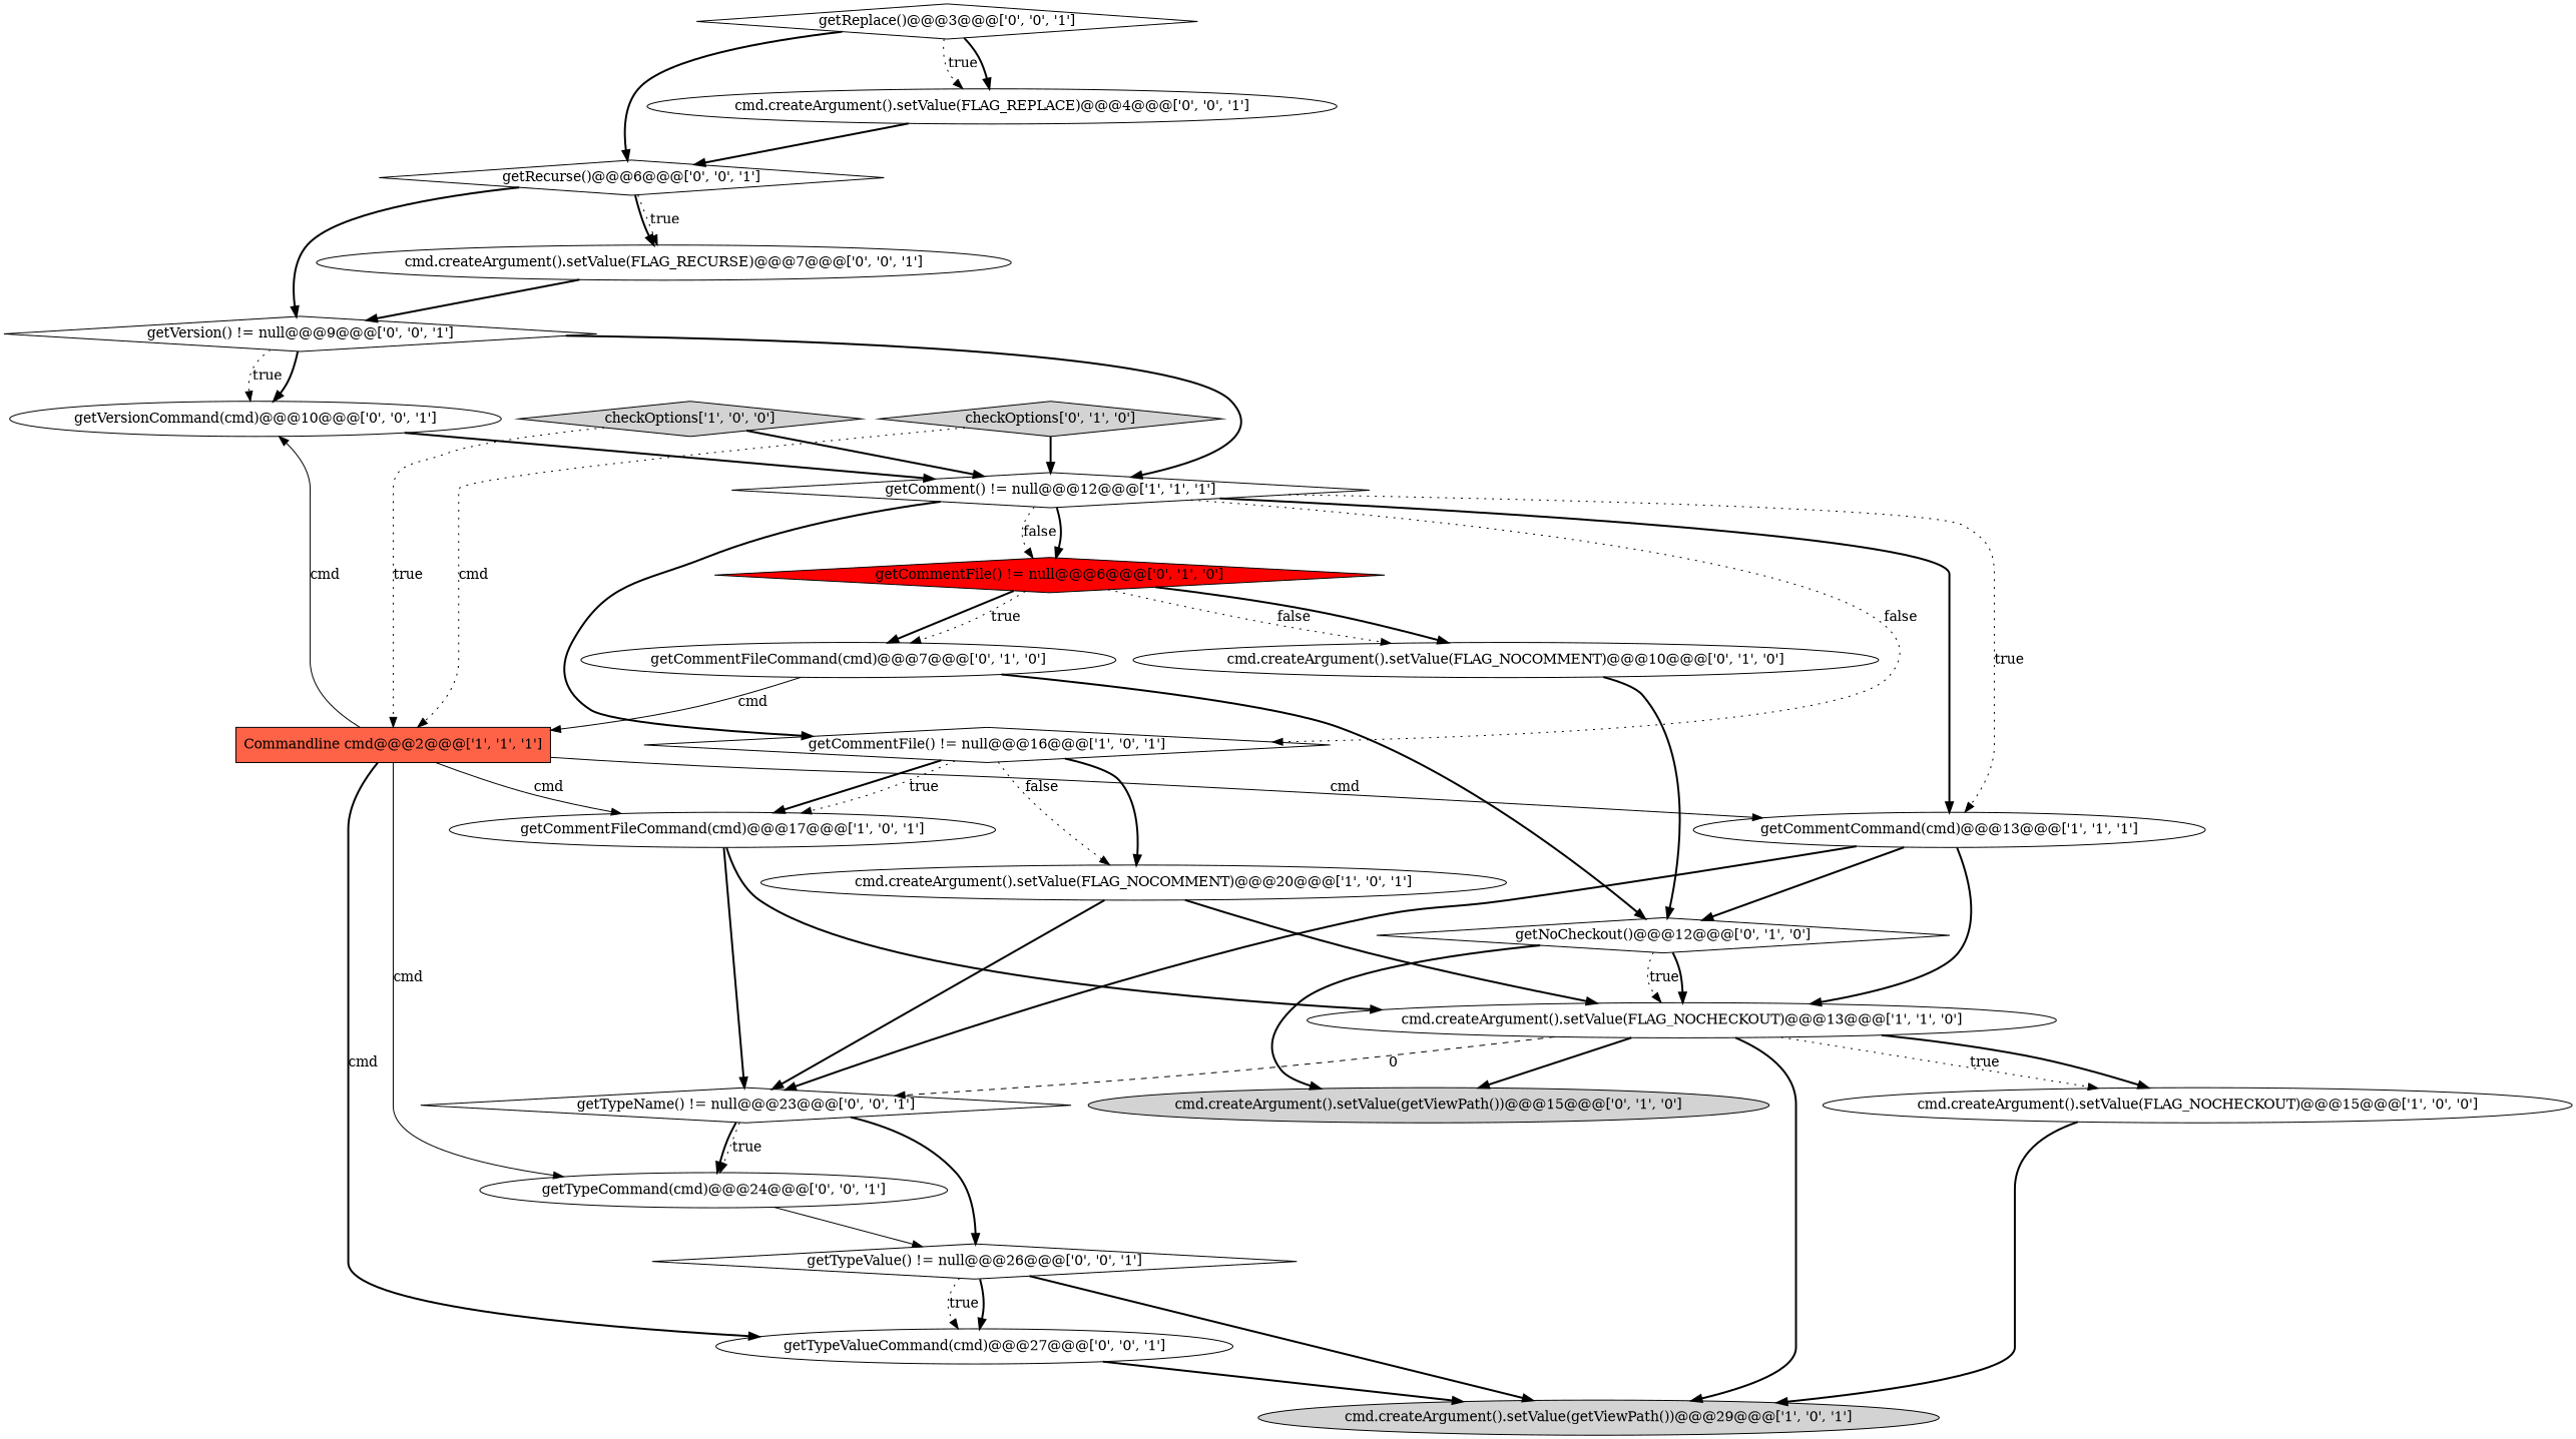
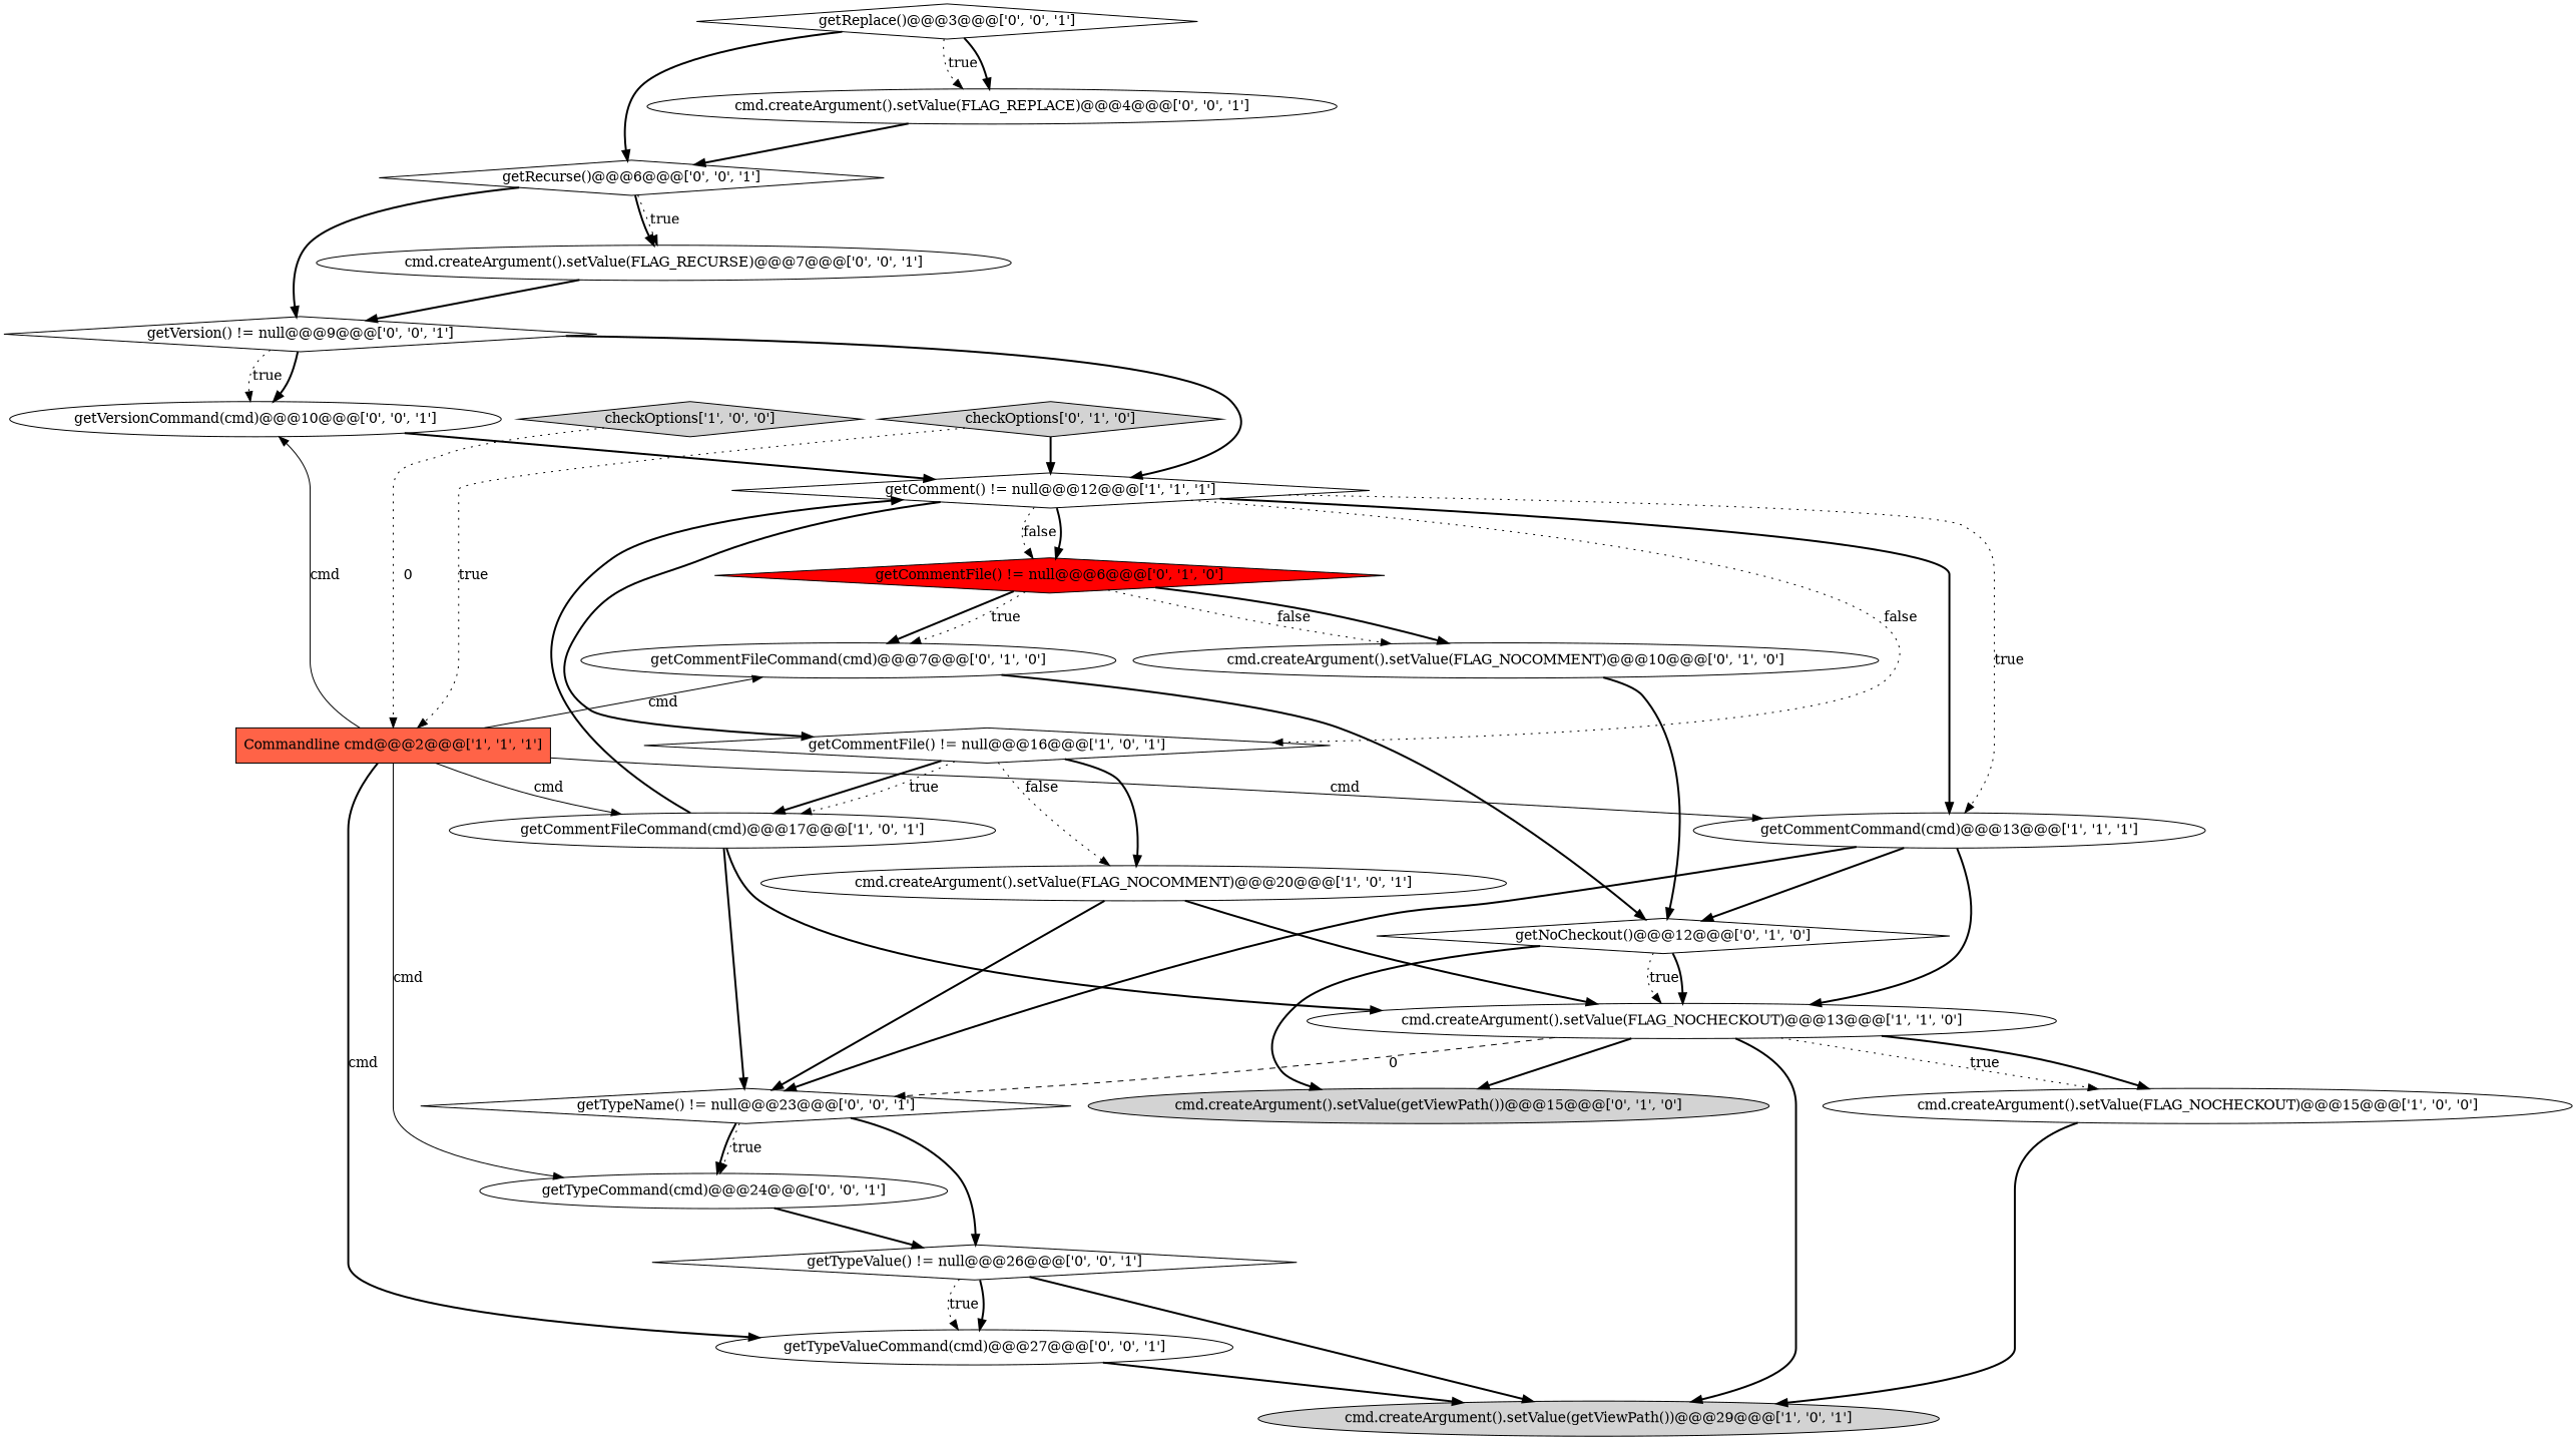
  digraph {
    node [fillcolor=white shape=ellipse style=filled]
    edge [style=bold]
    n1 [label="getVersionCommand(cmd)@@@10@@@['0', '0', '1']"]
    n2 [label="getComment() != null@@@12@@@['1', '1', '1']" shape=diamond]
    n3 [fillcolor=red label="getCommentFile() != null@@@6@@@['0', '1', '0']" shape=diamond]
    n4 [label="getCommentCommand(cmd)@@@13@@@['1', '1', '1']"]
    n5 [label="getCommentFile() != null@@@16@@@['1', '0', '1']" shape=diamond]
    n6 [label="getNoCheckout()@@@12@@@['0', '1', '0']" shape=diamond]
    n7 [label="cmd.createArgument().setValue(FLAG_NOCHECKOUT)@@@13@@@['1', '1', '0']"]
    n8 [fillcolor=lightgray label="cmd.createArgument().setValue(getViewPath())@@@15@@@['0', '1', '0']"]
    n9 [fillcolor=lightgray label="cmd.createArgument().setValue(getViewPath())@@@29@@@['1', '0', '1']"]
    n10 [label="getTypeName() != null@@@23@@@['0', '0', '1']" shape=diamond]
    n11 [label="cmd.createArgument().setValue(FLAG_NOCHECKOUT)@@@15@@@['1', '0', '0']"]
    n12 [label="getReplace()@@@3@@@['0', '0', '1']" shape=diamond]
    n13 [label="cmd.createArgument().setValue(FLAG_REPLACE)@@@4@@@['0', '0', '1']"]
    n14 [label="getRecurse()@@@6@@@['0', '0', '1']" shape=diamond]
    n15 [fillcolor=tomato label="Commandline cmd@@@2@@@['1', '1', '1']" shape=box]
    n16 [label="getCommentFileCommand(cmd)@@@7@@@['0', '1', '0']"]
    n17 [label="getCommentFileCommand(cmd)@@@17@@@['1', '0', '1']"]
    n18 [label="getTypeValueCommand(cmd)@@@27@@@['0', '0', '1']"]
    n19 [label="getTypeCommand(cmd)@@@24@@@['0', '0', '1']"]
    n20 [label="getVersion() != null@@@9@@@['0', '0', '1']" shape=diamond]
    n21 [label="cmd.createArgument().setValue(FLAG_RECURSE)@@@7@@@['0', '0', '1']"]
    n22 [fillcolor=lightgray label="checkOptions['0', '1', '0']" shape=diamond]
    n23 [label="cmd.createArgument().setValue(FLAG_NOCOMMENT)@@@10@@@['0', '1', '0']"]
    n24 [label="getTypeValue() != null@@@26@@@['0', '0', '1']" shape=diamond]
    n25 [label="cmd.createArgument().setValue(FLAG_NOCOMMENT)@@@20@@@['1', '0', '1']"]
    n26 [fillcolor=lightgray label="checkOptions['1', '0', '0']" shape=diamond]
    n1 -> n2
    n2 -> n3
    n2 -> n3 [label=false style=dotted]
    n2 -> n4 [label=true style=dotted]
    n2 -> n4
    n2 -> n5 [label=false style=dotted]
    n2 -> n5
    n3 -> n16
    n3 -> n16 [label=true style=dotted]
    n3 -> n23 [label=false style=dotted]
    n3 -> n23
    n4 -> n6
    n4 -> n7
    n4 -> n10
    n5 -> n17
    n5 -> n17 [label=true style=dotted]
    n5 -> n25 [label=false style=dotted]
    n5 -> n25
    n6 -> n7 [label=true style=dotted]
    n6 -> n7
    n6 -> n8
    n7 -> n8
    n7 -> n9
    n7 -> n10 [label=0 style=dashed]
    n7 -> n11
    n7 -> n11 [label=true style=dotted]
    n10 -> n19 [label=true style=dotted]
    n10 -> n19
    n10 -> n24
    n11 -> n9
    n12 -> n13 [label=true style=dotted]
    n12 -> n13
    n12 -> n14
    n13 -> n14
    n14 -> n20
    n14 -> n21
    n14 -> n21 [label=true style=dotted]
    n15 -> n1 [label=cmd style=solid]
    n15 -> n4 [label=cmd style=solid]
-   n16 -> n15 [label=cmd style=solid]
+   n15 -> n16 [label=cmd style=solid]
    n15 -> n17 [label=cmd style=solid]
    n15 -> n18 [label=cmd]
    n15 -> n19 [label=cmd style=solid]
    n16 -> n6
    n17 -> n7
    n17 -> n10
    n18 -> n9
-   n19 -> n24 [style=solid]
+   n19 -> n24
    n20 -> n1
    n20 -> n1 [label=true style=dotted]
    n20 -> n2
    n21 -> n20
    n22 -> n2
-   n22 -> n15 [label=cmd style=dotted]
+   n22 -> n15 [label=true style=dotted]
    n23 -> n6
    n24 -> n9
    n24 -> n18
    n24 -> n18 [label=true style=dotted]
    n25 -> n7
    n25 -> n10
-   n26 -> n2
-   n26 -> n15 [label=true style=dotted]
+   n17 -> n2
+   n26 -> n15 [label=0 style=dotted]
  }
